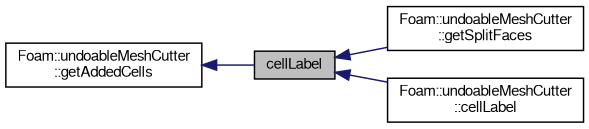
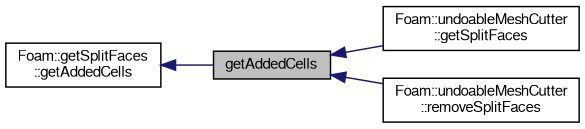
  digraph {
    rankdir=LR
    node [color=black fontname=FreeSans fontsize=10 shape=record]
    edge [color=midnightblue dir=back fontname=FreeSans fontsize=10 labelfontname=FreeSans labelfontsize=10 style=solid]
-   n1 [fillcolor=grey75 fontcolor=black height=0.2 label=cellLabel style=filled width=0.4]
+   n1 [fillcolor=grey75 fontcolor=black height=0.2 label=getAddedCells style=filled width=0.4]
    n2 [height=0.2 label="Foam::undoableMeshCutter\l::getSplitFaces" width=0.4]
-   n3 [height=0.2 label="Foam::undoableMeshCutter\l::cellLabel" width=0.4]
-   n4 [height=0.2 label="Foam::undoableMeshCutter\l::getAddedCells" width=0.4]
+   n3 [height=0.2 label="Foam::undoableMeshCutter\l::removeSplitFaces" width=0.4]
+   n4 [height=0.2 label="Foam::getSplitFaces\l::getAddedCells" width=0.4]
    n1 -> n2
    n1 -> n3
    n4 -> n1
  }
